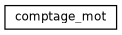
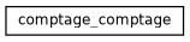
  digraph {
    rankdir=TB
-   n1 [color=black fillcolor=white fontname=Helvetica fontsize=10 height=0.2 label=comptage_mot shape=record style=filled width=0.4]
+   n1 [color=black fillcolor=white fontname=Helvetica fontsize=10 height=0.2 label=comptage_comptage shape=record style=filled width=0.4]
  }
